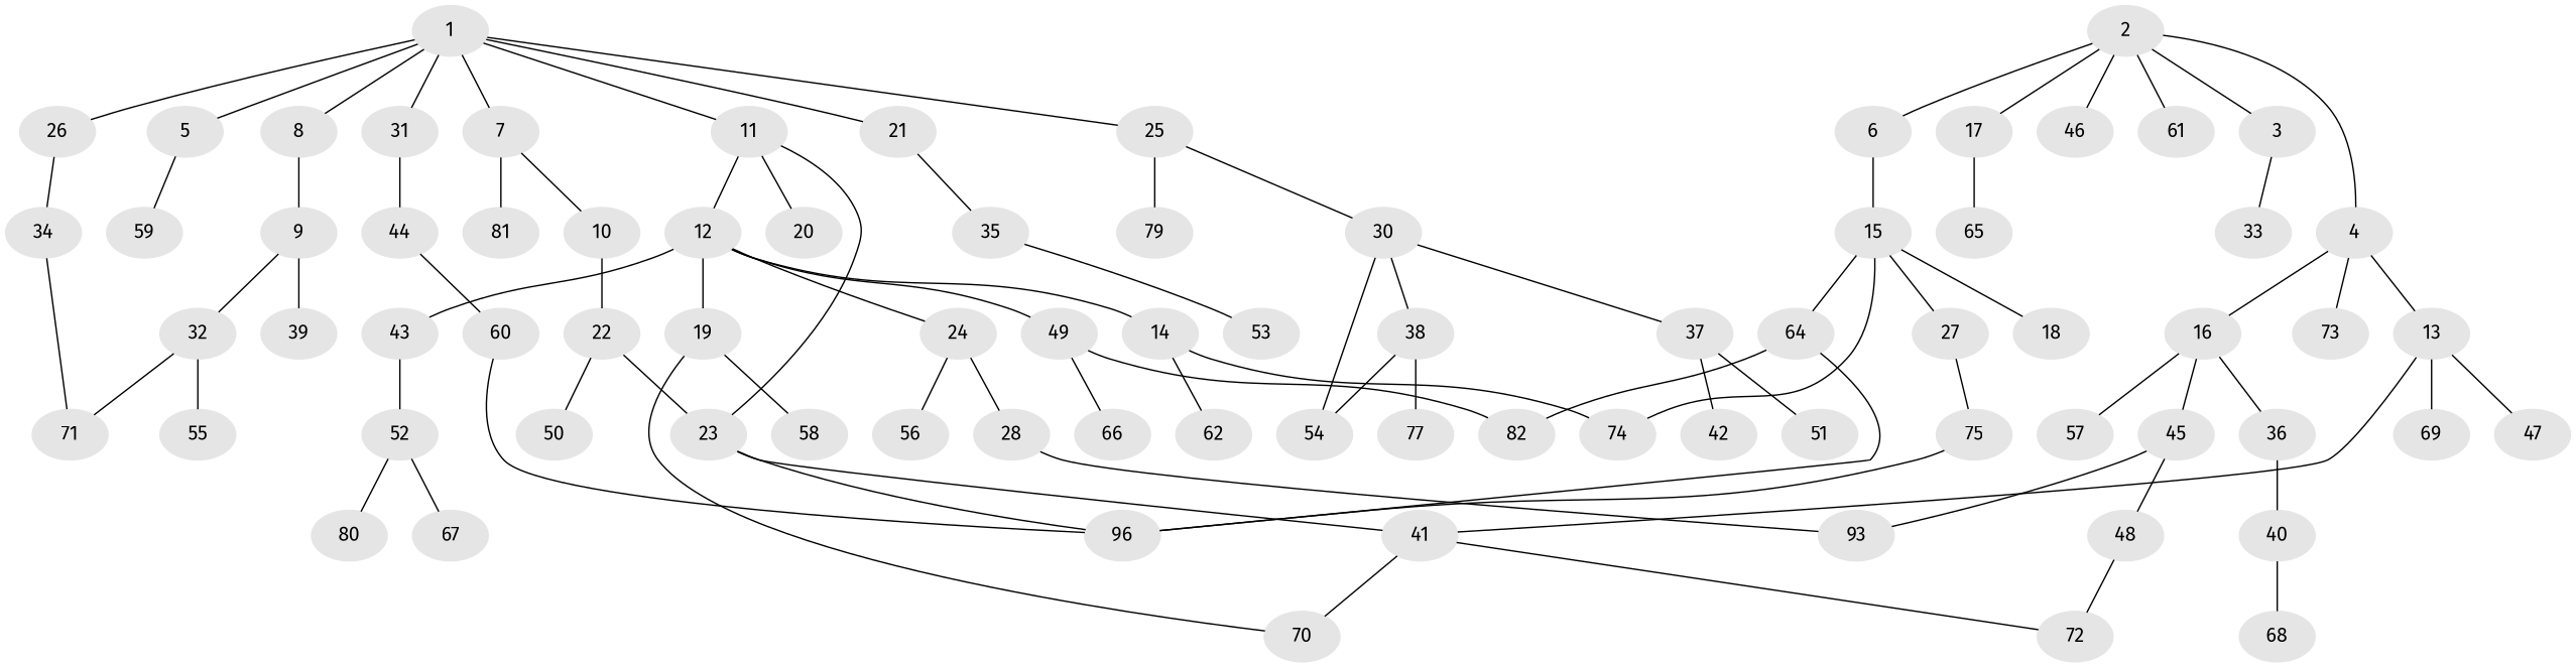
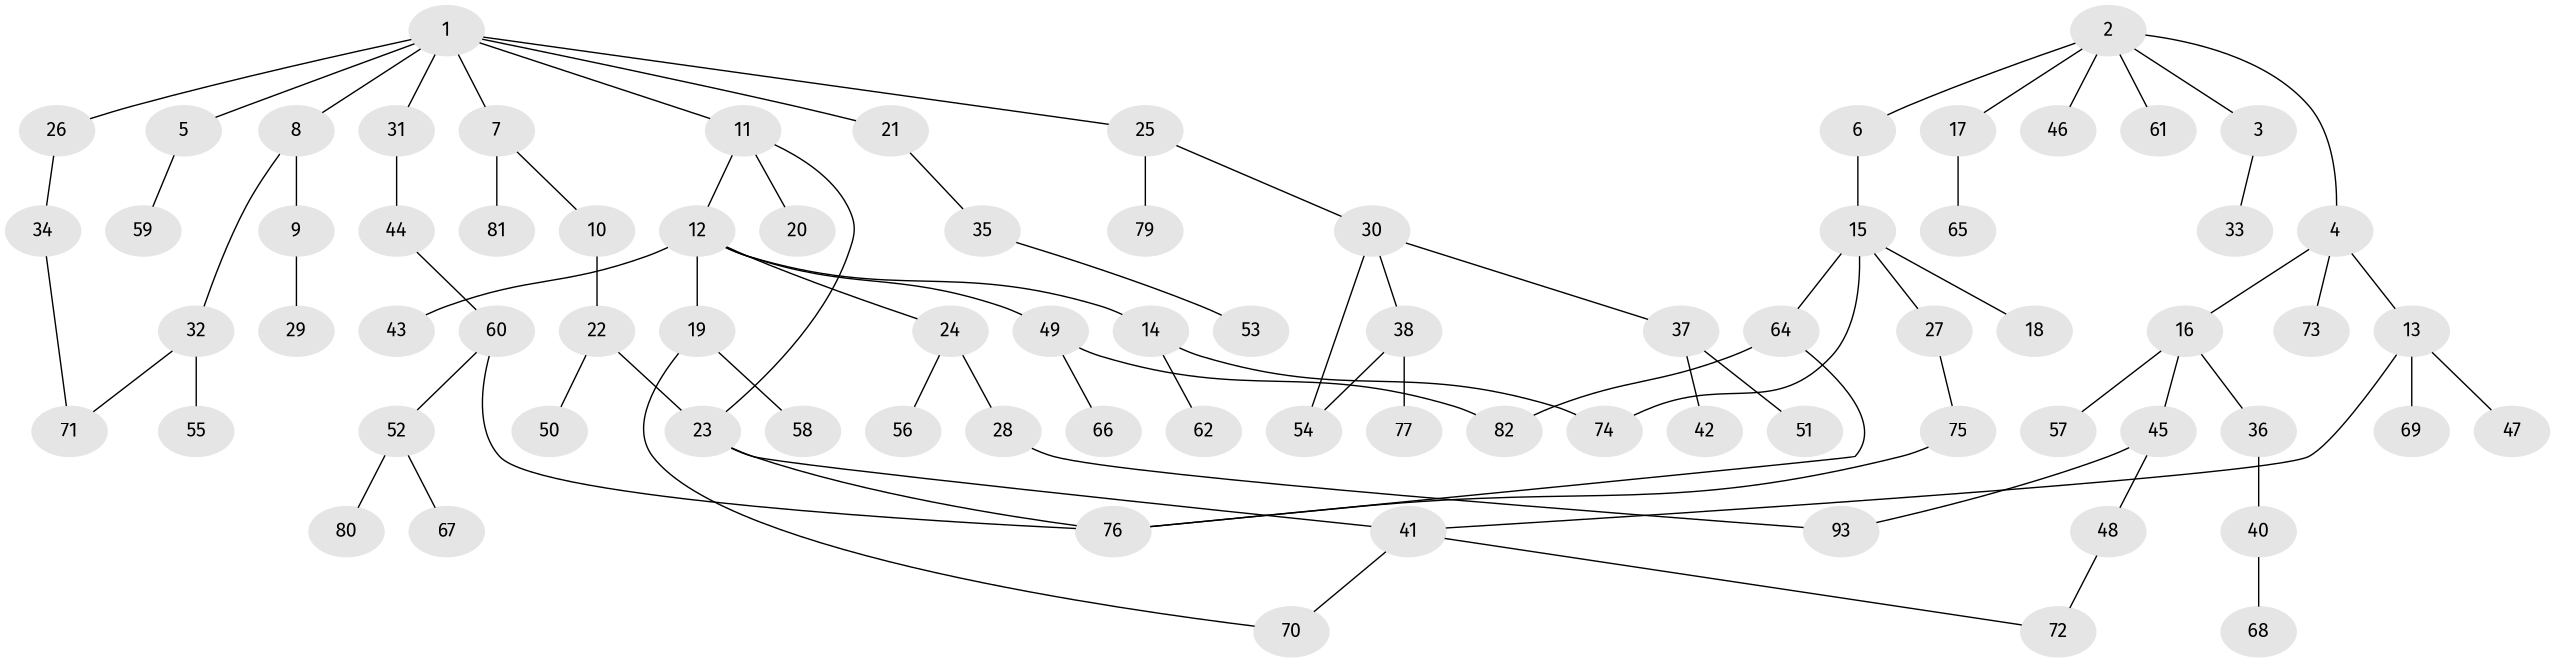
  graph {
    fontname="Fira Sans"
    node [color=gray90 fontname="Fira Sans" style=filled]
    edge [fontname="Fira Sans"]
    1
    5
    7
    8
    11
    21
    25
    26
    31
    2
    3
    4
    6
    17
    46
    61
    59
    10
    81
    9
    12
    20
    23
    35
    30
    79
    34
    44
    33
    13
    16
    73
    15
    65
    41
    47
    69
    36
    45
    57
    74
    18
    27
    64
    22
-   29 [label=39]
+   29
    32
    55
    71
    50
    14
    19
    24
    43
    49
-   76 [label=96]
+   76
    62
    58
    70
    28
    56
    52
    66
    82
    72
    75
    40
    n68 [label=93]
    48
    53
    37
    38
    54
    42
    51
    77
    60
    68
    67
    80
    1 -- 5
    1 -- 7
    1 -- 8
    1 -- 11
    1 -- 21
    1 -- 25
    1 -- 26
    1 -- 31
    5 -- 59
    7 -- 10
    7 -- 81
    8 -- 9
    11 -- 12
    11 -- 20
    11 -- 23
    21 -- 35
    25 -- 30
    25 -- 79
    26 -- 34
    31 -- 44
    2 -- 3
    2 -- 4
    2 -- 6
    2 -- 17
    2 -- 46
    2 -- 61
    3 -- 33
    4 -- 13
    4 -- 16
    4 -- 73
    6 -- 15
    17 -- 65
    10 -- 22
    9 -- 29
-   9 -- 32
+   8 -- 32
    12 -- 14
    12 -- 19
    12 -- 24
    12 -- 43
    12 -- 49
    23 -- 41
    23 -- 76
    35 -- 53
    30 -- 37
    30 -- 38
    30 -- 54
    34 -- 71
    44 -- 60
    13 -- 41
    13 -- 47
    13 -- 69
    16 -- 36
    16 -- 45
    16 -- 57
    15 -- 74
    15 -- 18
    15 -- 27
    15 -- 64
    41 -- 70
    41 -- 72
    36 -- 40
    45 -- n68
    45 -- 48
    27 -- 75
    64 -- 76
    64 -- 82
    22 -- 23
    22 -- 50
    32 -- 55
    32 -- 71
    14 -- 74
    14 -- 62
    19 -- 58
    19 -- 70
    24 -- 28
    24 -- 56
-   43 -- 52
+   60 -- 52
    49 -- 66
    49 -- 82
    28 -- n68
    52 -- 67
    52 -- 80
    75 -- 76
    40 -- 68
    48 -- 72
    37 -- 42
    37 -- 51
    38 -- 54
    38 -- 77
    60 -- 76
  }
